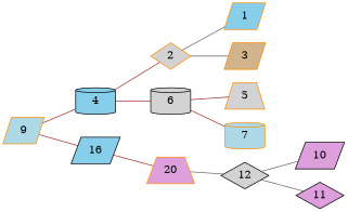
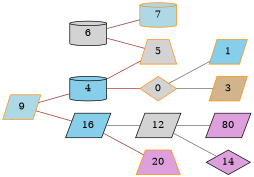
  graph {
    rankdir=LR
    node [color=darkorange fillcolor=lightgrey shape=parallelogram style=filled]
    edge [color=brown]
-   2 [shape=diamond]
+   2 [shape=diamond label=0]
    1 [fillcolor=skyblue]
    3 [fillcolor=tan]
    4 [color=black fillcolor=skyblue shape=cylinder]
    6 [color=black shape=cylinder]
    5 [shape=trapezium]
    7 [fillcolor=lightblue shape=cylinder]
    9 [fillcolor=lightblue]
    16 [color=black fillcolor=skyblue]
-   12 [color=black shape=diamond]
+   12 [color=black]
    20 [fillcolor=plum shape=trapezium]
-   10 [color=black fillcolor=plum]
-   14 [color=black fillcolor=plum shape=diamond label=11]
+   10 [color=black fillcolor=plum label=80]
+   14 [color=black fillcolor=plum shape=diamond]
    2 -- 1 [color=gray40]
    2 -- 3 [color=gray40]
    4 -- 2
-   4 -- 6
+   4 -- 5
    6 -- 5
    6 -- 7
    9 -- 4
    9 -- 16
-   20 -- 12 [color=gray40]
+   16 -- 12 [color=gray40]
    16 -- 20
    12 -- 10 [color=gray40]
    12 -- 14 [color=gray40]
  }
